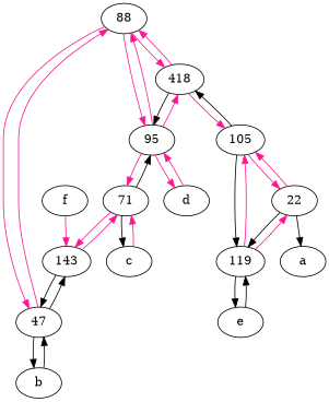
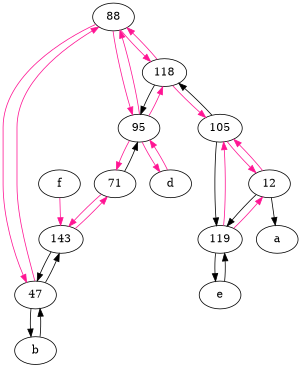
  digraph {
    edge [color=deeppink]
    88
-   118 [label=418]
+   118
    95
    47
    105
    71
    d
    143
    b
    e
    119
-   22
+   22 [label=12]
    a
-   c
    f
    88 -> 118
    88 -> 95
    88 -> 47
    118 -> 88
    118 -> 95 [color=black]
    118 -> 105
    95 -> 88
    95 -> 118
    95 -> 71
    95 -> d
    47 -> 88
    47 -> 143 [color=black]
    47 -> b [color=black]
    105 -> 118 [color=black]
    105 -> 119 [color=black]
    105 -> 22
    71 -> 95 [color=black]
    71 -> 143
-   71 -> c [color=black]
    d -> 95
    143 -> 47 [color=black]
    143 -> 71
    b -> 47 [color=black]
    e -> 119 [color=black]
    119 -> 105
    119 -> e [color=black]
    119 -> 22
    22 -> 105
    22 -> 119 [color=black]
    22 -> a [color=black]
-   c -> 71
    f -> 143
  }
